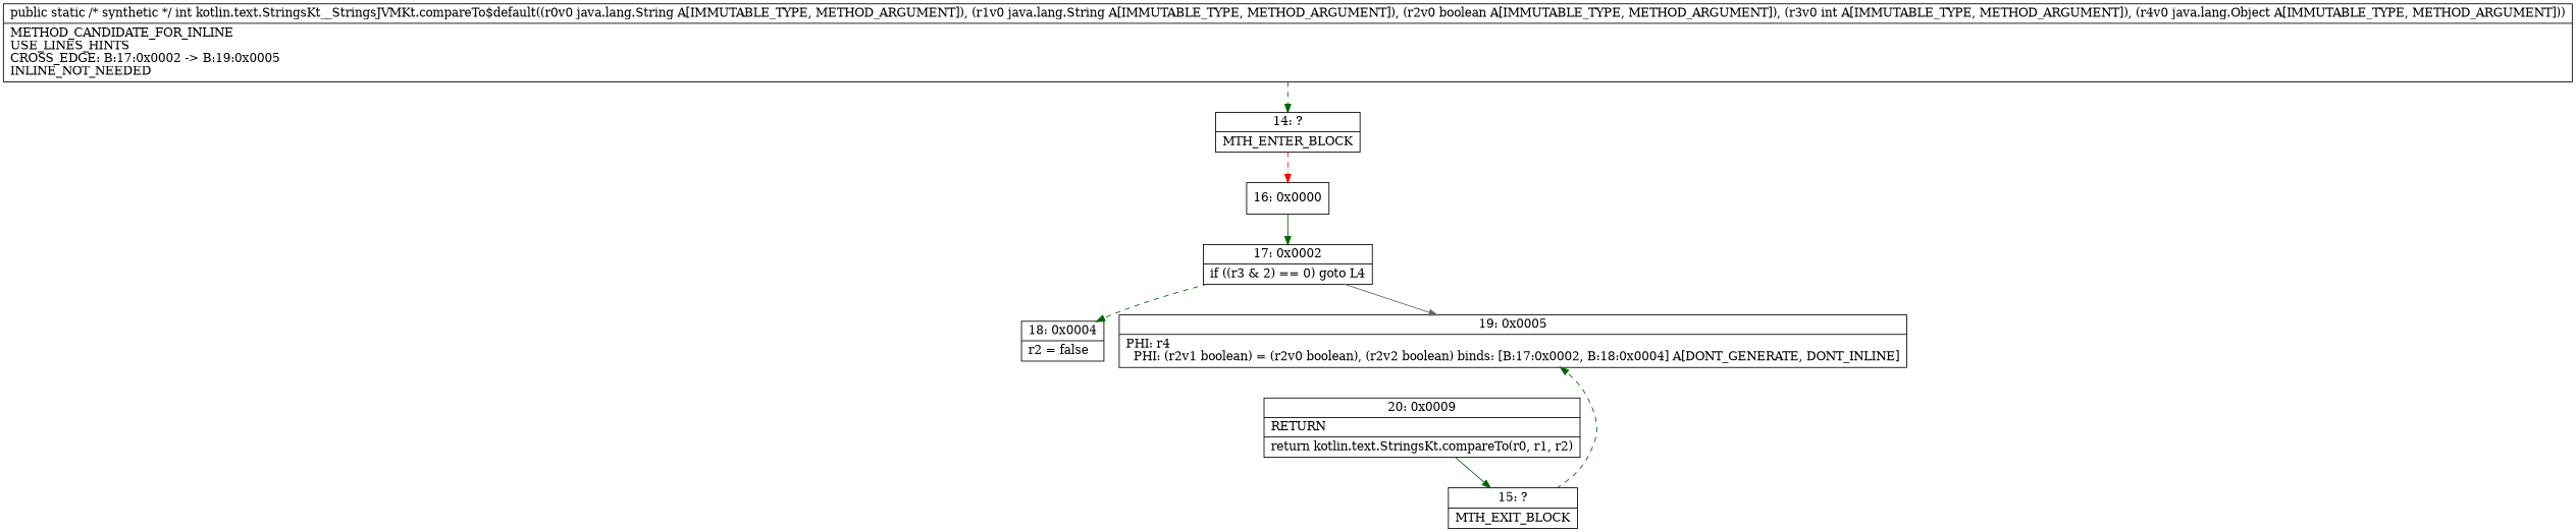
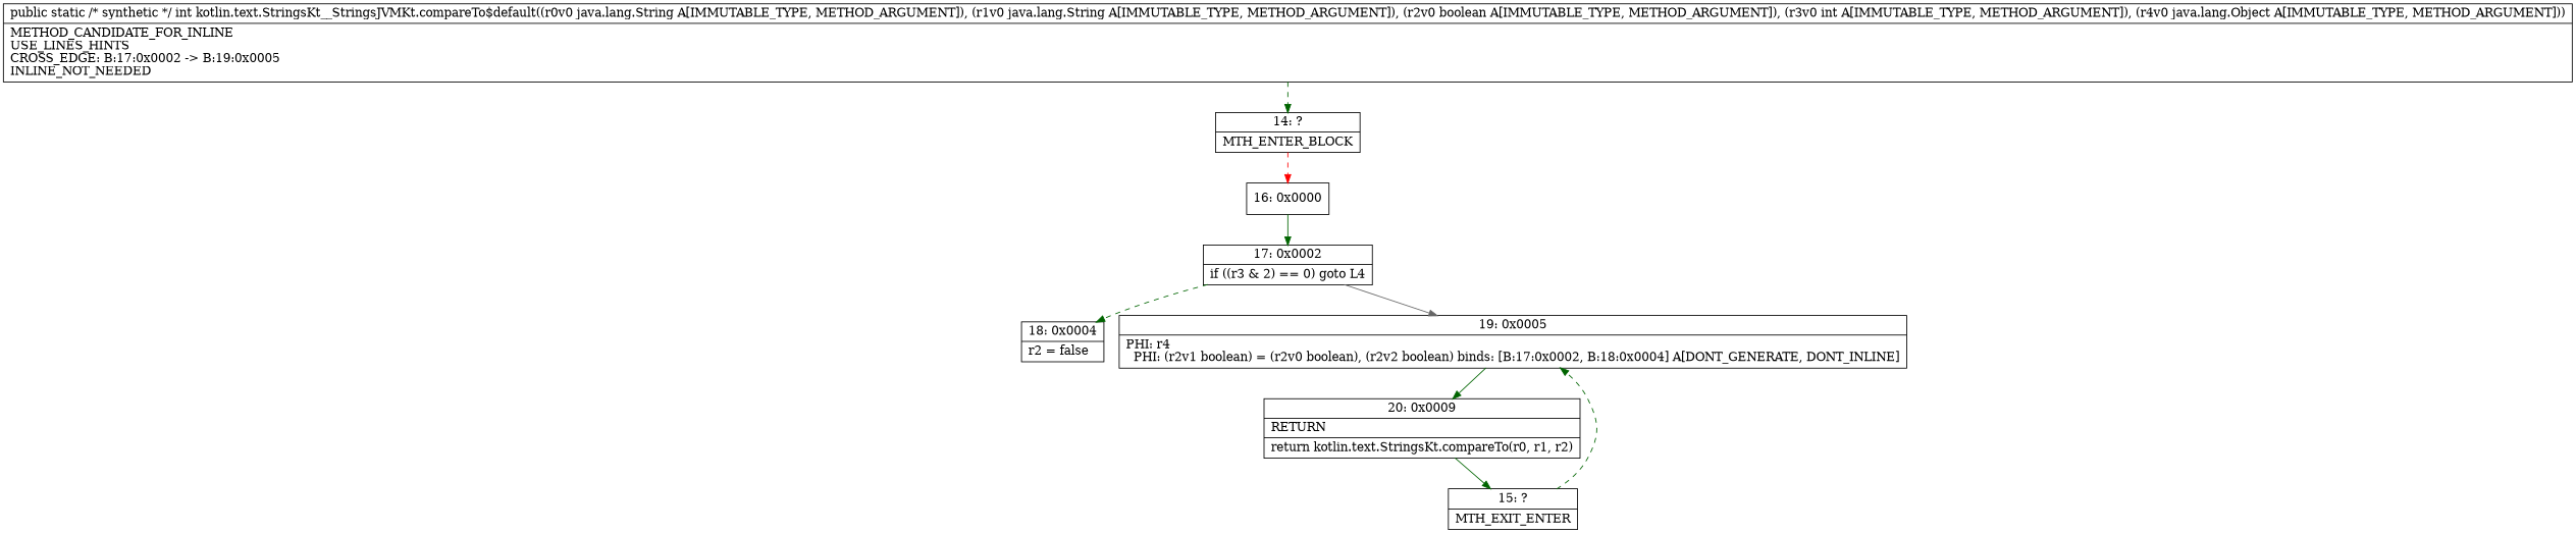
  digraph {
    node [shape=record]
    edge [color=darkgreen style=dashed]
    n1 [label="{14\:\ ?|MTH_ENTER_BLOCK\l}"]
    n2 [label="{16\:\ 0x0000}"]
    n3 [label="{17\:\ 0x0002|if ((r3 & 2) == 0) goto L4\l}"]
    n4 [label="{18\:\ 0x0004|r2 = false\l}"]
    n5 [label="{19\:\ 0x0005|PHI: r4 \l  PHI: (r2v1 boolean) = (r2v0 boolean), (r2v2 boolean) binds: [B:17:0x0002, B:18:0x0004] A[DONT_GENERATE, DONT_INLINE]\l}"]
    n6 [label="{20\:\ 0x0009|RETURN\l|return kotlin.text.StringsKt.compareTo(r0, r1, r2)\l}"]
-   n7 [label="{15\:\ ?|MTH_EXIT_BLOCK\l}"]
+   n7 [label="{15\:\ ?|MTH_EXIT_ENTER\l}"]
    n8 [label="{public static \/* synthetic *\/ int kotlin.text.StringsKt__StringsJVMKt.compareTo$default((r0v0 java.lang.String A[IMMUTABLE_TYPE, METHOD_ARGUMENT]), (r1v0 java.lang.String A[IMMUTABLE_TYPE, METHOD_ARGUMENT]), (r2v0 boolean A[IMMUTABLE_TYPE, METHOD_ARGUMENT]), (r3v0 int A[IMMUTABLE_TYPE, METHOD_ARGUMENT]), (r4v0 java.lang.Object A[IMMUTABLE_TYPE, METHOD_ARGUMENT]))  | METHOD_CANDIDATE_FOR_INLINE\lUSE_LINES_HINTS\lCROSS_EDGE: B:17:0x0002 \-\> B:19:0x0005\lINLINE_NOT_NEEDED\l}"]
    n1 -> n2 [color=red]
    n2 -> n3 [style=solid]
    n3 -> n4
    n3 -> n5 [color=gray40 style=solid]
+   n5 -> n6 [style=solid]
    n6 -> n7 [style=solid]
    n7 -> n5
    n8 -> n1
  }
